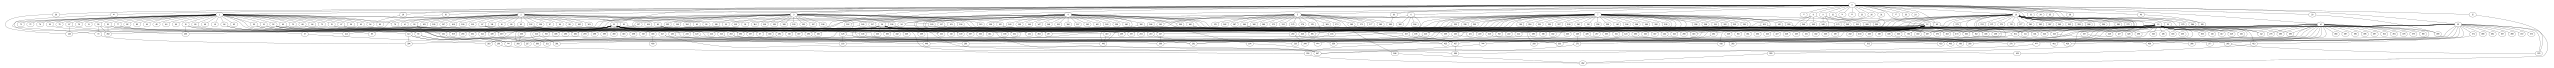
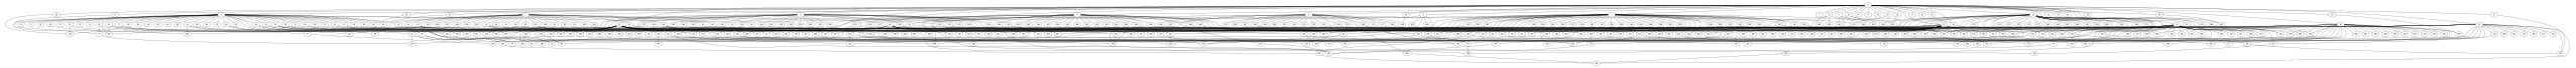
  graph {
    fontname="Liberation Sans"
    node [fontname="Liberation Sans"]
    edge [fontname="Liberation Sans"]
    0
    1
    2
    3
    4
    5
    6
    7
    8
    9
    10
    11
    12
    13
    14
    15
    16
    17
    18
    19
    20
    21
    22
    23
    24
    25
    26
    27
    28
    29
    30
    31
    32
    33
    34
    35
    36
    37
    38
    39
    40
    41
    42
    301
    43
    44
    45
    46
    47
    48
    49
    50
    51
    52
    53
    54
    55
    56
    57
    58
    59
    60
    61
    62
    63
    64
    65
    66
    67
    68
    69
    70
    71
    72
    73
    74
    75
    76
    77
    78
    79
    80
    81
    82
    83
    84
    217
    85
    86
    87
    88
    89
    90
    91
    92
    93
    94
    95
    96
    97
    98
    99
    100
    101
    102
    103
    104
    105
    106
    107
    108
    109
    110
    111
    128
    130
    131
    132
    133
    134
    129
    136
    137
    138
    135
    112
    113
    114
    115
    116
    117
    118
    119
    120
    121
    122
    123
    124
    125
    126
    127
    341
    139
    140
    141
    142
    143
    144
    145
    146
    147
    148
    149
    150
    151
    152
    153
    154
    155
    156
    157
    158
    159
    160
    161
    162
    163
    164
    165
    166
    167
    347
    168
    169
    170
    171
    172
    173
    174
    175
    176
    177
    178
    179
    180
    181
    182
    183
    184
    185
    186
    187
    188
    189
    190
    191
    192
    194
    195
    193
    196
    197
    198
    199
    200
    201
    202
    203
    204
    205
    206
    207
    208
    209
    210
    211
    212
    213
    214
    215
    216
    218
    219
    220
    221
    222
    223
    224
    225
    226
    227
    228
    229
    230
    231
    232
    233
    234
    235
    236
    237
    238
    239
    240
    241
    242
    269
    243
    244
    245
    246
    247
    248
    250
    251
    249
    256
    258
    259
    260
    261
    262
    257
    264
    265
    266
    267
    268
    270
    271
    272
    273
    274
    275
    276
    277
    278
    279
    280
    281
    282
    283
    284
    285
    286
    287
    263
    252
    253
    254
    255
    335
    423
    288
    289
    290
    291
    292
    293
    294
    295
    296
    297
    298
    299
    300
    302
    303
    304
    305
    306
    307
    308
    309
    310
    311
    312
    313
    314
    315
    316
    317
    318
    319
    320
    321
    322
    323
    324
    325
    326
    327
    328
    329
    330
    331
    332
    333
    334
    336
+   337
    338
    339
    340
    342
    343
    344
    345
    346
    348
    349
    350
    351
    352
    353
    354
    355
    356
    357
    358
    359
    360
    361
    362
    363
    364
    365
    366
    367
    368
    369
    370
    371
    372
    373
    374
    375
    376
    377
    384
    386
    387
    388
    389
    390
    385
    392
    393
    394
    395
    396
    397
    398
    399
    401
    402
    403
    391
    378
    379
    380
    381
    382
    383
    404
    405
    406
    407
    409
    410
    411
    412
    413
    414
    415
    416
    417
    418
    419
    420
    421
    422
    424
    425
    426
    427
    428
    429
    430
    431
    432
    433
    434
    435
    436
    437
    448
    n438 [label=459]
    438
    439
    440
    441
    442
    443
    444
    445
    446
    447
    400
    0 -- 1
    0 -- 2
    0 -- 3
    0 -- 4
    0 -- 5
    0 -- 6
    0 -- 7
    0 -- 8
    0 -- 9
    0 -- 10
    0 -- 11
    0 -- 12
    0 -- 13
    0 -- 14
    0 -- 15
    0 -- 16
    0 -- 17
    0 -- 18
    0 -- 19
    0 -- 20
    0 -- 21
    0 -- 22
    0 -- 23
    0 -- 24
    0 -- 25
    0 -- 26
    0 -- 27
    0 -- 28
    0 -- 29
    0 -- 30
    0 -- 31
    0 -- 32
    0 -- 33
    0 -- 34
    0 -- 35
    0 -- 36
    0 -- 37
    0 -- 38
    0 -- 39
    0 -- 40
    0 -- 41
    0 -- 42
    0 -- 301
    1 -- 43
    1 -- 44
    1 -- 45
    1 -- 46
    1 -- 47
    1 -- 48
    1 -- 49
    1 -- 50
    1 -- 51
    1 -- 52
    1 -- 53
    1 -- 54
    1 -- 55
    1 -- 56
    1 -- 57
    1 -- 58
    1 -- 59
    1 -- 60
    1 -- 61
    1 -- 62
    1 -- 63
    1 -- 64
    1 -- 65
    1 -- 66
    1 -- 67
    1 -- 68
    1 -- 69
    1 -- 70
    1 -- 71
    1 -- 72
    1 -- 73
    1 -- 74
    1 -- 75
    1 -- 76
    1 -- 77
    1 -- 78
    1 -- 79
    1 -- 80
    1 -- 81
    1 -- 82
    1 -- 83
    1 -- 84
    1 -- 217
    2 -- 79
    2 -- 85
    2 -- 86
    2 -- 87
    2 -- 88
    2 -- 89
    2 -- 90
    2 -- 91
    2 -- 92
    2 -- 93
    2 -- 94
    2 -- 95
    2 -- 96
    2 -- 97
    2 -- 98
    2 -- 99
    2 -- 100
    2 -- 101
    2 -- 102
    2 -- 103
    2 -- 104
    2 -- 105
    2 -- 106
    2 -- 107
    2 -- 108
    2 -- 109
    2 -- 110
    2 -- 111
    3 -- 128
    3 -- 130
    3 -- 131
    3 -- 132
    3 -- 133
    3 -- 134
    3 -- 129
    3 -- 136
    3 -- 137
    3 -- 138
    3 -- 135
    3 -- 112
    3 -- 113
    3 -- 114
    3 -- 115
    3 -- 116
    3 -- 117
    3 -- 118
    3 -- 119
    3 -- 120
    3 -- 121
    3 -- 122
    3 -- 123
    3 -- 124
    3 -- 125
    3 -- 126
    3 -- 127
    3 -- 341
    4 -- 139
    4 -- 140
    4 -- 141
    4 -- 142
    4 -- 143
    4 -- 144
    4 -- 145
    4 -- 146
    4 -- 147
    4 -- 148
    4 -- 149
    4 -- 150
    4 -- 151
    4 -- 152
    4 -- 153
    4 -- 154
    4 -- 155
    4 -- 156
    4 -- 157
    4 -- 158
    4 -- 159
    4 -- 160
    4 -- 161
    4 -- 162
    4 -- 163
    4 -- 164
    4 -- 165
    4 -- 166
    4 -- 167
    4 -- 347
    5 -- 91
    5 -- 168
    5 -- 169
    5 -- 170
    5 -- 171
    5 -- 172
    5 -- 173
    5 -- 174
    5 -- 175
    5 -- 176
    5 -- 177
    5 -- 178
    5 -- 179
    5 -- 180
    5 -- 181
    5 -- 182
    5 -- 183
    5 -- 184
    5 -- 185
    5 -- 186
    5 -- 187
    5 -- 188
    5 -- 189
    5 -- 190
    5 -- 191
    6 -- 53
    6 -- 192
    6 -- 194
    6 -- 195
    6 -- 193
    7 -- 217
    7 -- 196
    7 -- 197
    7 -- 198
    7 -- 199
    7 -- 200
    7 -- 201
    7 -- 202
    7 -- 203
    7 -- 204
    7 -- 205
    7 -- 206
    7 -- 207
    7 -- 208
    7 -- 209
    7 -- 210
    7 -- 211
    7 -- 212
    7 -- 213
    7 -- 214
    7 -- 215
    7 -- 216
    7 -- 218
    7 -- 219
    7 -- 220
    7 -- 221
    7 -- 222
    7 -- 223
    7 -- 224
    7 -- 225
    7 -- 226
    7 -- 227
    7 -- 228
    7 -- 229
    7 -- 230
    7 -- 231
    7 -- 232
    7 -- 233
    7 -- 234
    7 -- 235
    7 -- 236
    7 -- 237
    7 -- 238
    7 -- 239
    7 -- 240
    7 -- 241
    7 -- 242
    7 -- 269
    8 -- 243
    8 -- 244
    8 -- 245
    8 -- 246
    8 -- 247
    9 -- 248
    9 -- 250
    9 -- 251
    9 -- 249
    10 -- 269
    10 -- 256
    10 -- 258
    10 -- 259
    10 -- 260
    10 -- 261
    10 -- 262
    10 -- 257
    10 -- 264
    10 -- 265
    10 -- 266
    10 -- 267
    10 -- 268
    10 -- 270
    10 -- 271
    10 -- 272
    10 -- 273
    10 -- 274
    10 -- 275
    10 -- 276
    10 -- 277
    10 -- 278
    10 -- 279
    10 -- 280
    10 -- 281
    10 -- 282
    10 -- 283
    10 -- 284
    10 -- 285
    10 -- 286
    10 -- 287
    10 -- 263
    10 -- 252
    10 -- 253
    10 -- 254
    10 -- 255
    10 -- 335
    10 -- 423
    11 -- 37
    11 -- 301
    11 -- 288
    11 -- 289
    11 -- 290
    11 -- 291
    11 -- 292
    11 -- 293
    11 -- 294
    11 -- 295
    11 -- 296
    11 -- 297
    11 -- 298
    11 -- 299
    11 -- 300
    11 -- 302
    11 -- 303
    11 -- 304
    11 -- 305
    11 -- 306
    11 -- 307
    11 -- 308
    11 -- 309
    11 -- 310
    11 -- 311
    11 -- 312
    11 -- 313
    11 -- 314
    11 -- 315
    11 -- 316
    11 -- 317
    11 -- 318
    11 -- 319
    11 -- 320
    11 -- 321
    12 -- 341
    12 -- 153
    12 -- 347
    12 -- 283
    12 -- 335
    12 -- 322
    12 -- 323
    12 -- 324
    12 -- 325
    12 -- 326
    12 -- 327
    12 -- 328
    12 -- 329
    12 -- 330
    12 -- 331
    12 -- 332
    12 -- 333
    12 -- 334
    12 -- 336
+   12 -- 337
    12 -- 338
    12 -- 339
    12 -- 340
    12 -- 342
    12 -- 343
    12 -- 344
    12 -- 345
    12 -- 346
    12 -- 348
    12 -- 349
    12 -- 350
    12 -- 351
    12 -- 352
    12 -- 353
    12 -- 354
    12 -- 355
    12 -- 356
    13 -- 357
    13 -- 358
    13 -- 359
    13 -- 360
    13 -- 361
    13 -- 362
    13 -- 363
    13 -- 364
    13 -- 365
    13 -- 366
    13 -- 367
    13 -- 368
    13 -- 369
    13 -- 370
    13 -- 371
    13 -- 372
    13 -- 373
    13 -- 374
    13 -- 375
    13 -- 376
    13 -- 377
    14 -- 123
    14 -- 278
    14 -- 384
    14 -- 386
    14 -- 387
    14 -- 388
    14 -- 389
    14 -- 390
    14 -- 385
    14 -- 392
    14 -- 393
    14 -- 394
    14 -- 395
    14 -- 396
    14 -- 397
    14 -- 398
    14 -- 399
    14 -- 401
    14 -- 402
    14 -- 403
    14 -- 391
    14 -- 378
    14 -- 379
    14 -- 380
    14 -- 381
    14 -- 382
    14 -- 383
    15 -- 423
    15 -- 404
    15 -- 405
    15 -- 406
    15 -- 407
    15 -- 409
    15 -- 410
    15 -- 411
    15 -- 412
    15 -- 413
    15 -- 414
    15 -- 415
    15 -- 416
    15 -- 417
    15 -- 418
    15 -- 419
    15 -- 420
    15 -- 421
    15 -- 422
    15 -- 424
    15 -- 425
    15 -- 426
    15 -- 427
    15 -- 428
    15 -- 429
    15 -- 430
    15 -- 431
    15 -- 432
    15 -- 433
    15 -- 434
    15 -- 435
    15 -- 436
    15 -- 437
    16 -- 154
    16 -- 309
    16 -- 448
    16 -- n438
    16 -- 438
    16 -- 439
    16 -- 440
    16 -- 441
    16 -- 442
    16 -- 443
    16 -- 444
    16 -- 445
    16 -- 446
    16 -- 447
    18 -- 54
    19 -- 153
    19 -- 412
    20 -- 399
    24 -- 247
    24 -- 261
    25 -- 376
    26 -- 170
    30 -- 80
    31 -- 250
    32 -- 42
    32 -- 212
    36 -- 183
    39 -- 133
    40 -- 265
    41 -- 392
    42 -- 142
    42 -- 364
    301 -- 333
    301 -- 429
    43 -- 219
    43 -- 280
    47 -- 325
    47 -- 395
    50 -- 59
    50 -- 302
    51 -- 114
    51 -- 392
    51 -- 410
    52 -- 233
    52 -- 355
    52 -- 381
    52 -- 382
    55 -- 70
    55 -- 231
    55 -- 392
    56 -- 359
    57 -- 318
    59 -- 237
    59 -- 369
    60 -- 231
    60 -- 264
    61 -- 306
    61 -- 366
    63 -- 255
    64 -- 409
    64 -- 439
    65 -- 255
    65 -- 294
    65 -- 407
    66 -- 357
    67 -- 133
    67 -- 112
    68 -- 214
    68 -- 354
    69 -- 312
    70 -- 394
    73 -- 259
    76 -- 234
    77 -- 88
    77 -- 308
    79 -- 146
    84 -- 197
    217 -- 259
    217 -- 307
    217 -- 425
    86 -- 168
    86 -- 216
    86 -- 286
    86 -- 363
    87 -- 409
    87 -- 421
    87 -- 444
    90 -- 430
    93 -- 154
    93 -- 241
    93 -- 308
    93 -- 363
    94 -- 382
    95 -- 312
    95 -- 432
    96 -- 345
    102 -- 120
    102 -- 167
    104 -- 145
+   106 -- 337
    132 -- 167
    134 -- 256
    129 -- 193
    129 -- 326
    136 -- 204
    136 -- 441
    114 -- 169
    114 -- 241
    114 -- 394
    115 -- 360
    117 -- 141
    117 -- 283
+   118 -- 337
    120 -- 261
    121 -- 257
    122 -- 375
    122 -- 411
    123 -- 209
    123 -- 370
    124 -- 149
    126 -- 160
    126 -- 344
    127 -- 320
    127 -- 382
    142 -- 401
    145 -- 414
    146 -- 160
    150 -- 207
    150 -- 290
    152 -- 291
    155 -- 247
    158 -- 373
    158 -- 443
    159 -- 197
    164 -- 447
    165 -- 316
    166 -- 212
    166 -- 334
    169 -- 224
    170 -- 418
    171 -- 415
    173 -- 193
    177 -- 357
    180 -- 364
    181 -- 266
    181 -- 319
    184 -- 220
    184 -- 395
    184 -- 448
    185 -- 222
    185 -- 425
    186 -- 320
    188 -- 362
    190 -- 322
    190 -- 443
    191 -- 311
    195 -- 437
    193 -- 216
    201 -- 310
    201 -- 431
    202 -- 262
    203 -- 210
    203 -- 306
    207 -- 289
    207 -- 437
    210 -- 261
    219 -- 356
    223 -- 259
    223 -- 441
    224 -- 362
    226 -- 321
    226 -- 333
    229 -- 398
    231 -- 321
    235 -- 297
    238 -- 248
    242 -- 424
    243 -- 415
    244 -- 447
    245 -- 258
    247 -- 366
    248 -- 270
    249 -- 292
    260 -- 362
    262 -- 425
    267 -- 365
    270 -- 447
    272 -- 324
    273 -- 352
    274 -- 411
    279 -- 385
    280 -- 344
    280 -- 433
    283 -- 377
    284 -- 386
    285 -- 301
    254 -- 357
    290 -- 448
    291 -- 318
    303 -- 333
    303 -- 403
    304 -- 400
    305 -- 309
    310 -- 423
    313 -- 418
    314 -- 381
    317 -- 383
    317 -- 447
    319 -- 443
    324 -- 436
    326 -- 389
    330 -- 388
    338 -- 393
    340 -- 365
    360 -- 393
    365 -- 376
    371 -- 413
    413 -- 445
    422 -- 438
    437 -- 438
  }
